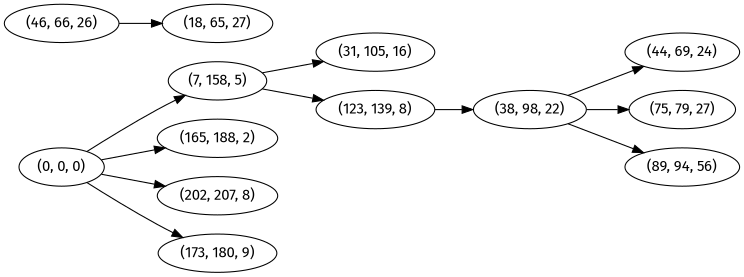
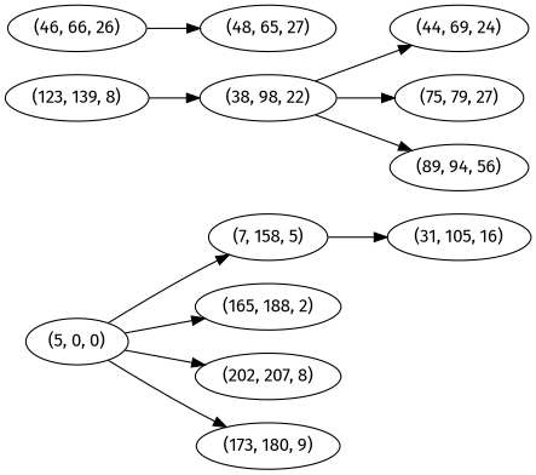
  digraph {
    fontname="Fira Sans"
    rankdir=LR
    node [fontname="Fira Sans"]
    edge [fontname="Fira Sans"]
    n1 [label="(7, 158, 5)"]
-   "(0, 0, 0)"
+   "(0, 0, 0)" [label="(5, 0, 0)"]
    "(165, 188, 2)"
    "(202, 207, 8)"
    "(173, 180, 9)"
    "(31, 105, 16)"
    "(123, 139, 8)"
    "(38, 98, 22)"
    "(44, 69, 24)"
    "(75, 79, 27)"
    n11 [label="(89, 94, 56)"]
    "(46, 66, 26)"
-   "(48, 65, 27)" [label="(18, 65, 27)"]
+   "(48, 65, 27)"
    n1 -> "(31, 105, 16)"
-   n1 -> "(123, 139, 8)"
    "(0, 0, 0)" -> n1
    "(0, 0, 0)" -> "(165, 188, 2)"
    "(0, 0, 0)" -> "(202, 207, 8)"
    "(0, 0, 0)" -> "(173, 180, 9)"
    "(123, 139, 8)" -> "(38, 98, 22)"
    "(38, 98, 22)" -> "(44, 69, 24)"
    "(38, 98, 22)" -> "(75, 79, 27)"
    "(38, 98, 22)" -> n11
    "(46, 66, 26)" -> "(48, 65, 27)"
  }
